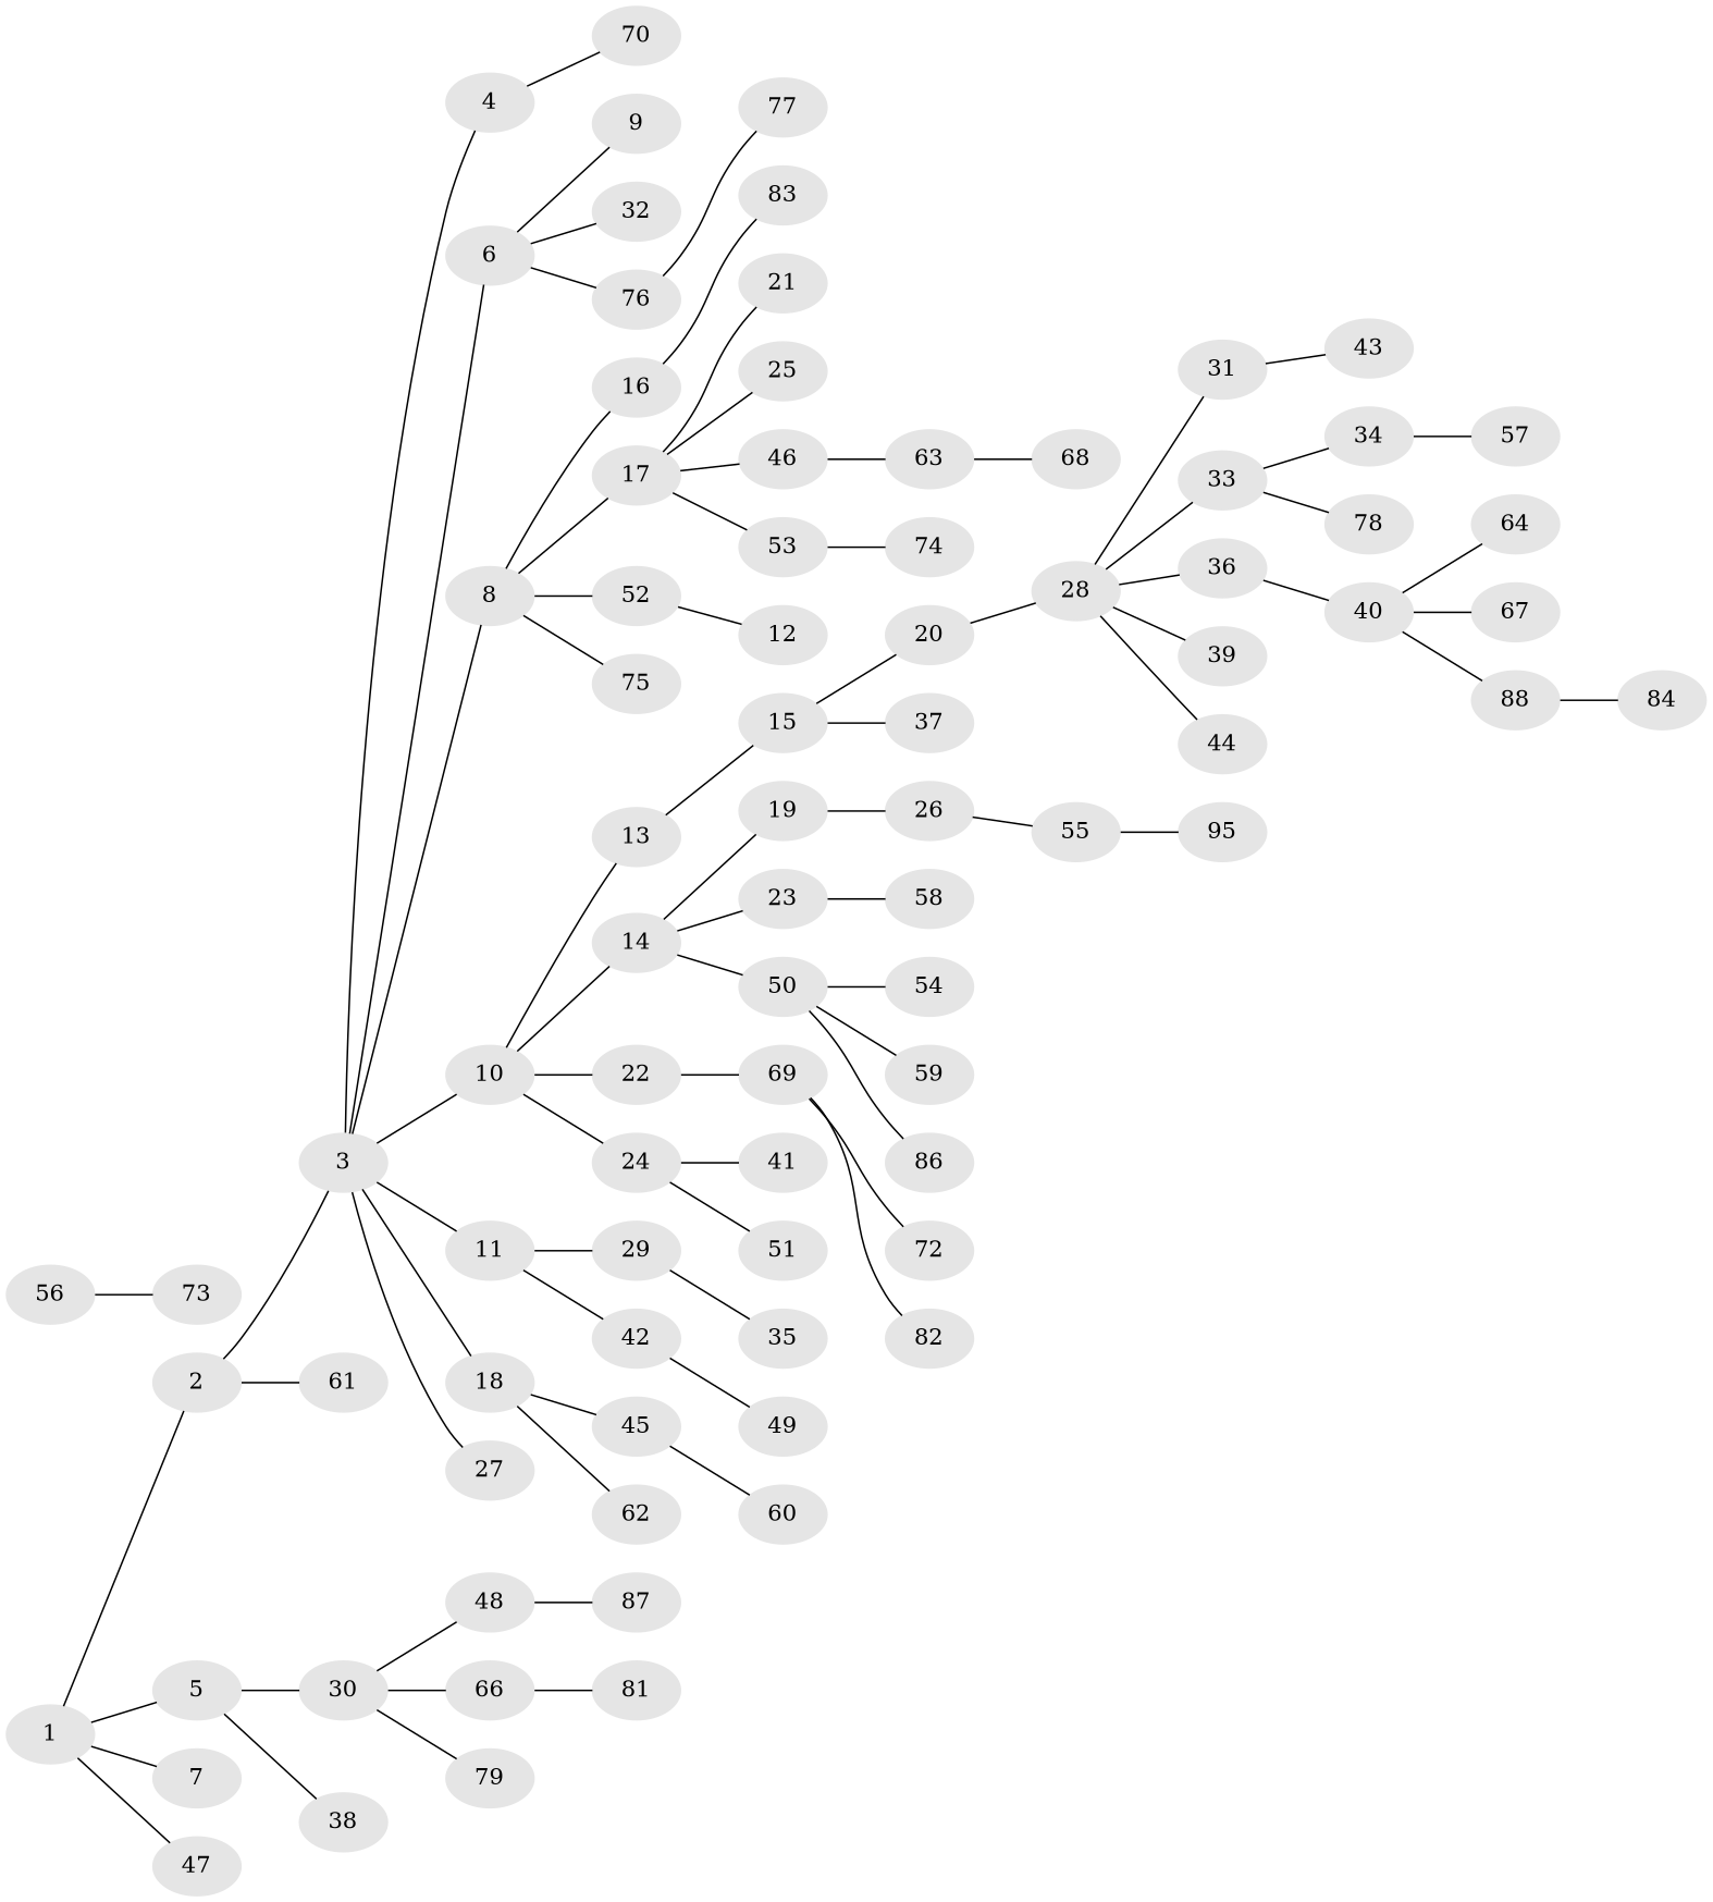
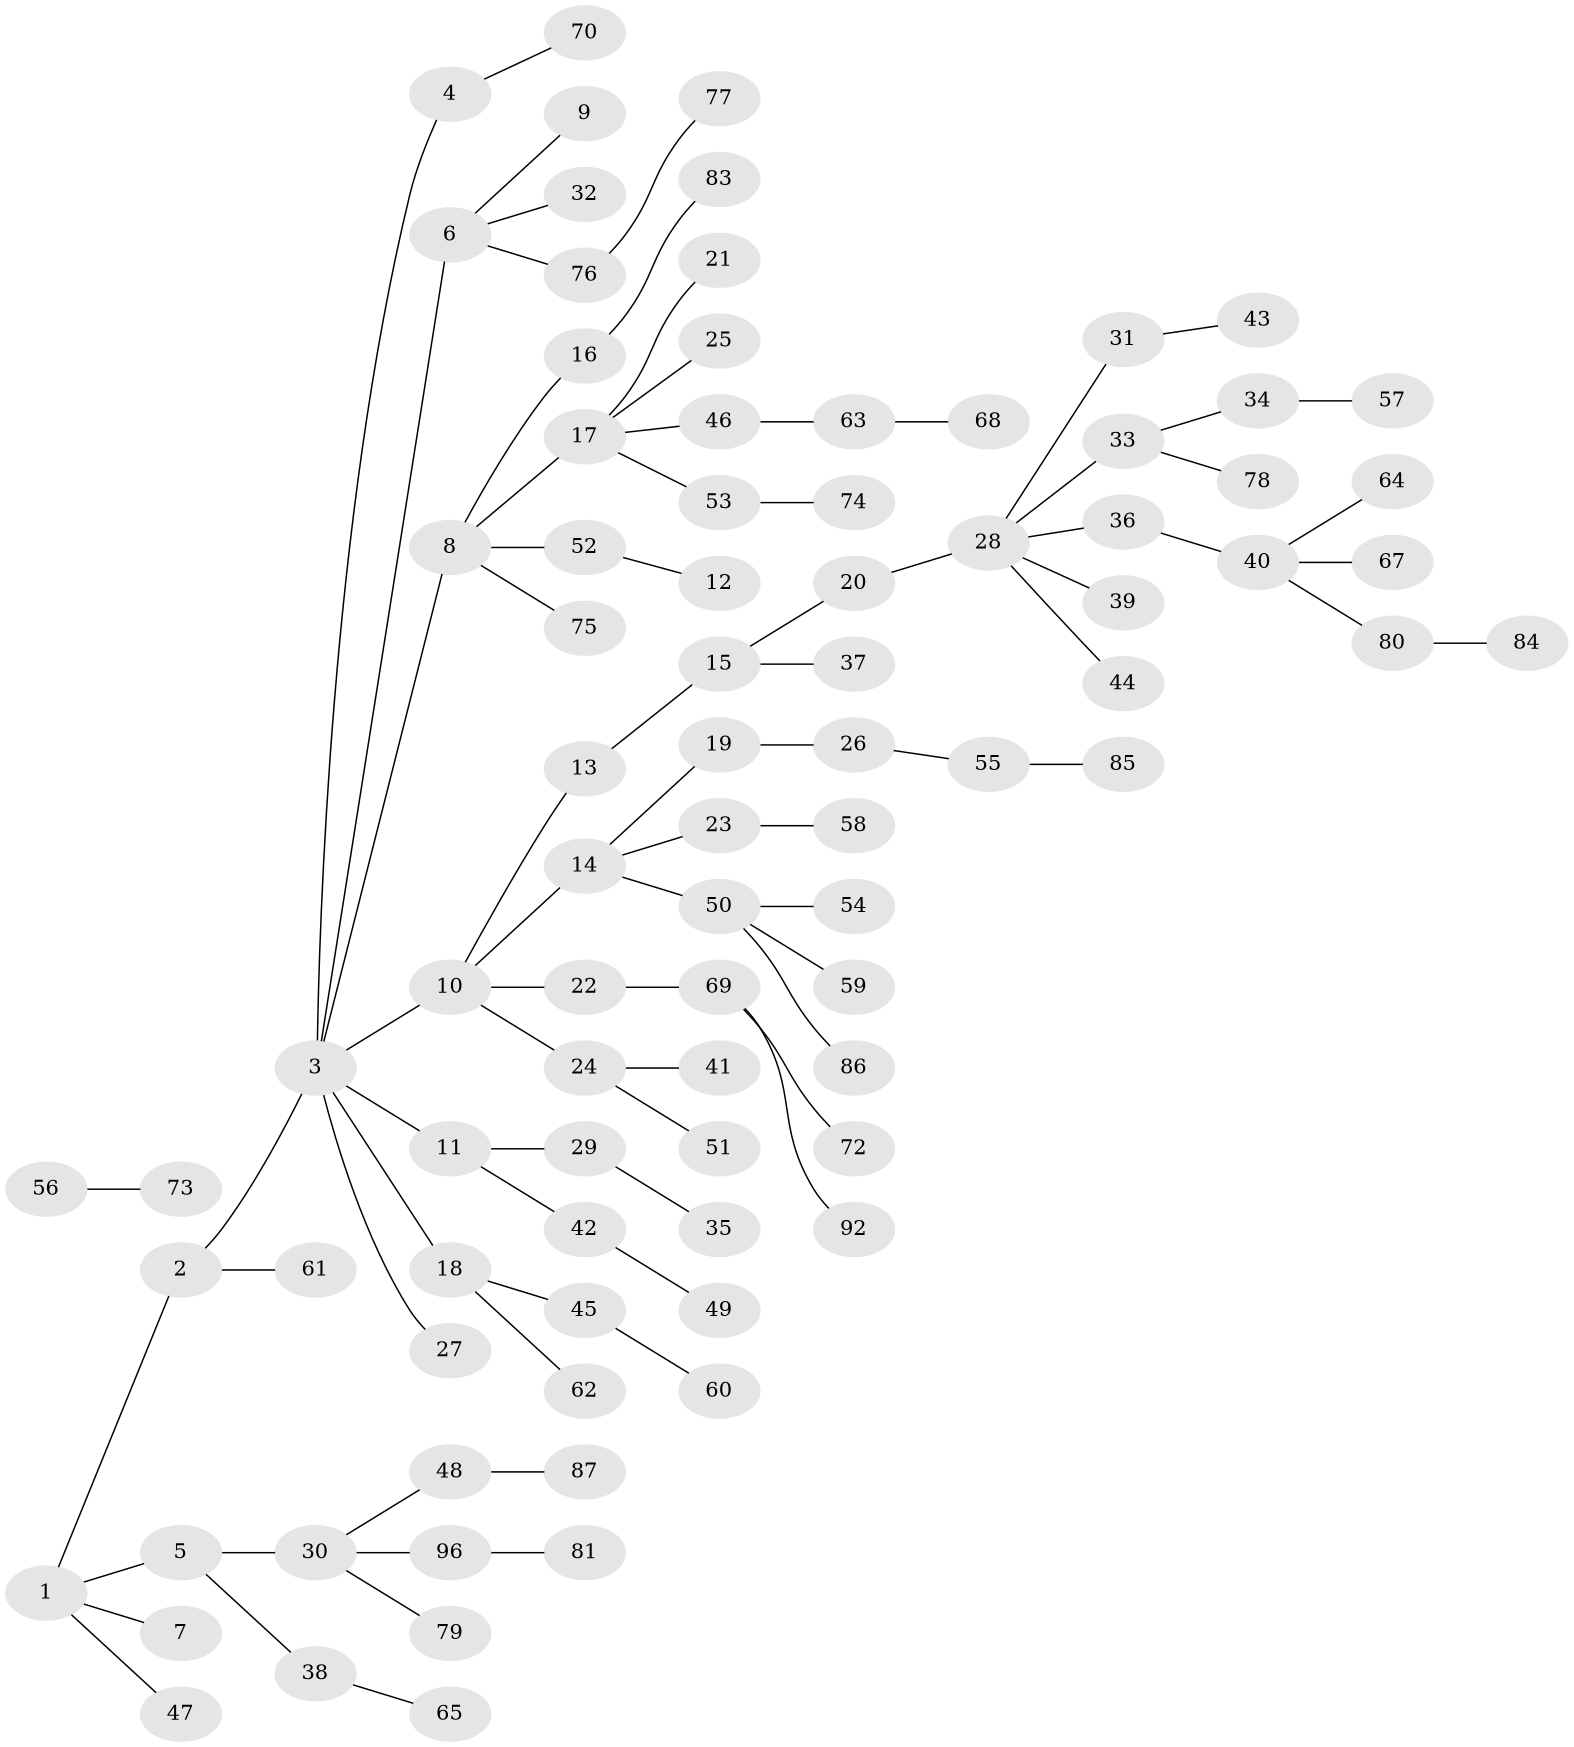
  graph {
    rankdir=LR
    node [color=gray90 style=filled]
    1
    2
    5
    7
    47
    3
    61
    30
    38
    4
    6
    8
    10
    11
    18
    27
    70
    9
    32
    76
    16
    17
    52
    75
    13
    14
    22
    24
    29
    42
    45
    62
    48
-   66
+   66 [label=96]
    79
+   65
    77
    83
    21
    25
    46
    53
    12
    15
    19
    23
    50
    69
    41
    51
    35
    49
    20
    37
    26
    58
    54
    59
    86
    28
    56
    73
    63
    74
    60
    55
    31
    33
    36
    39
    44
    72
-   82
-   85 [label=95]
+   82 [label=92]
+   85
    43
    34
    78
    40
    87
    81
    57
    64
    67
-   80 [label=88]
+   80
    84
    68
    1 -- 2
    1 -- 5
    1 -- 7
    1 -- 47
    2 -- 3
    2 -- 61
    5 -- 30
    5 -- 38
    3 -- 4
    3 -- 6
    3 -- 8
    3 -- 10
    3 -- 11
    3 -- 18
    3 -- 27
    30 -- 48
    30 -- 66
    30 -- 79
+   38 -- 65
    4 -- 70
    6 -- 9
    6 -- 32
    6 -- 76
    8 -- 16
    8 -- 17
    8 -- 52
    8 -- 75
    10 -- 13
    10 -- 14
    10 -- 22
    10 -- 24
    11 -- 29
    11 -- 42
    18 -- 45
    18 -- 62
    76 -- 77
    16 -- 83
    17 -- 21
    17 -- 25
    17 -- 46
    17 -- 53
    52 -- 12
    13 -- 15
    14 -- 19
    14 -- 23
    14 -- 50
    22 -- 69
    24 -- 41
    24 -- 51
    29 -- 35
    42 -- 49
    45 -- 60
    48 -- 87
    66 -- 81
    46 -- 63
    53 -- 74
    15 -- 20
    15 -- 37
    19 -- 26
    23 -- 58
    50 -- 54
    50 -- 59
    50 -- 86
    69 -- 72
    69 -- 82
    20 -- 28
    26 -- 55
    28 -- 31
    28 -- 33
    28 -- 36
    28 -- 39
    28 -- 44
    56 -- 73
    63 -- 68
    55 -- 85
    31 -- 43
    33 -- 34
    33 -- 78
    36 -- 40
    34 -- 57
    40 -- 64
    40 -- 67
    40 -- 80
    80 -- 84
  }
